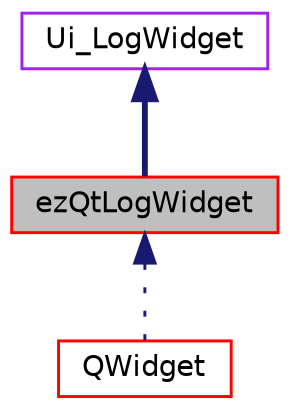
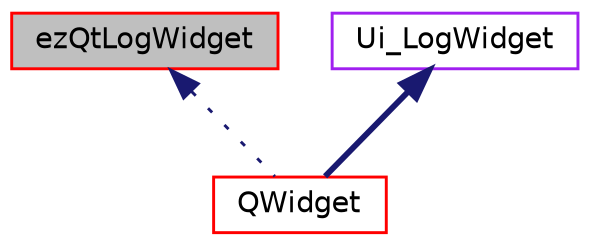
  digraph {
    node [color=red fillcolor=white fontname=Helvetica fontsize=10 shape=record style=filled]
    edge [color=midnightblue dir=back fontname=Helvetica fontsize=10 labelfontname=Helvetica labelfontsize=10]
    n1 [fillcolor=grey75 fontcolor=black height=0.2 label=ezQtLogWidget width=0.4]
    n2 [height=0.2 label=QWidget width=0.4]
    n3 [color=purple height=0.2 label=Ui_LogWidget width=0.4]
    n1 -> n2 [style=dotted]
-   n3 -> n1 [style=bold]
+   n3 -> n2 [style=bold]
  }
